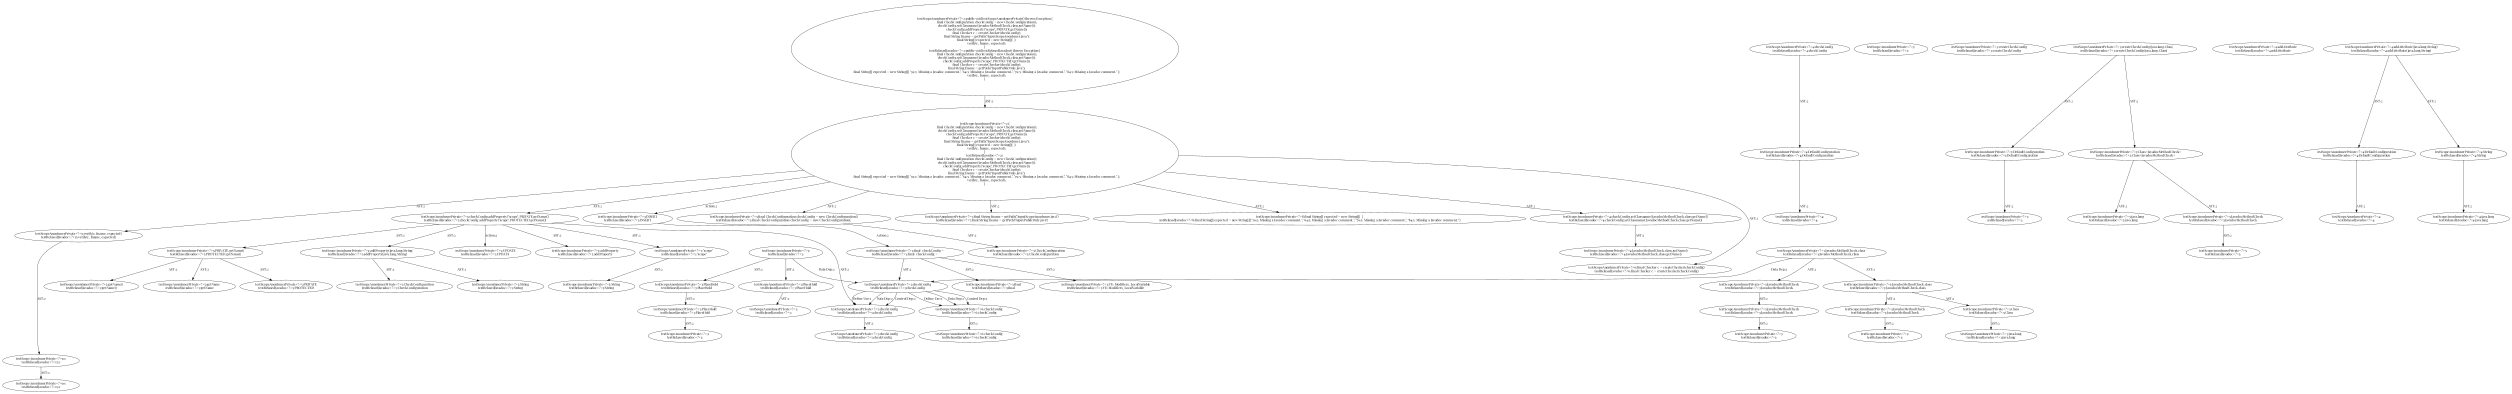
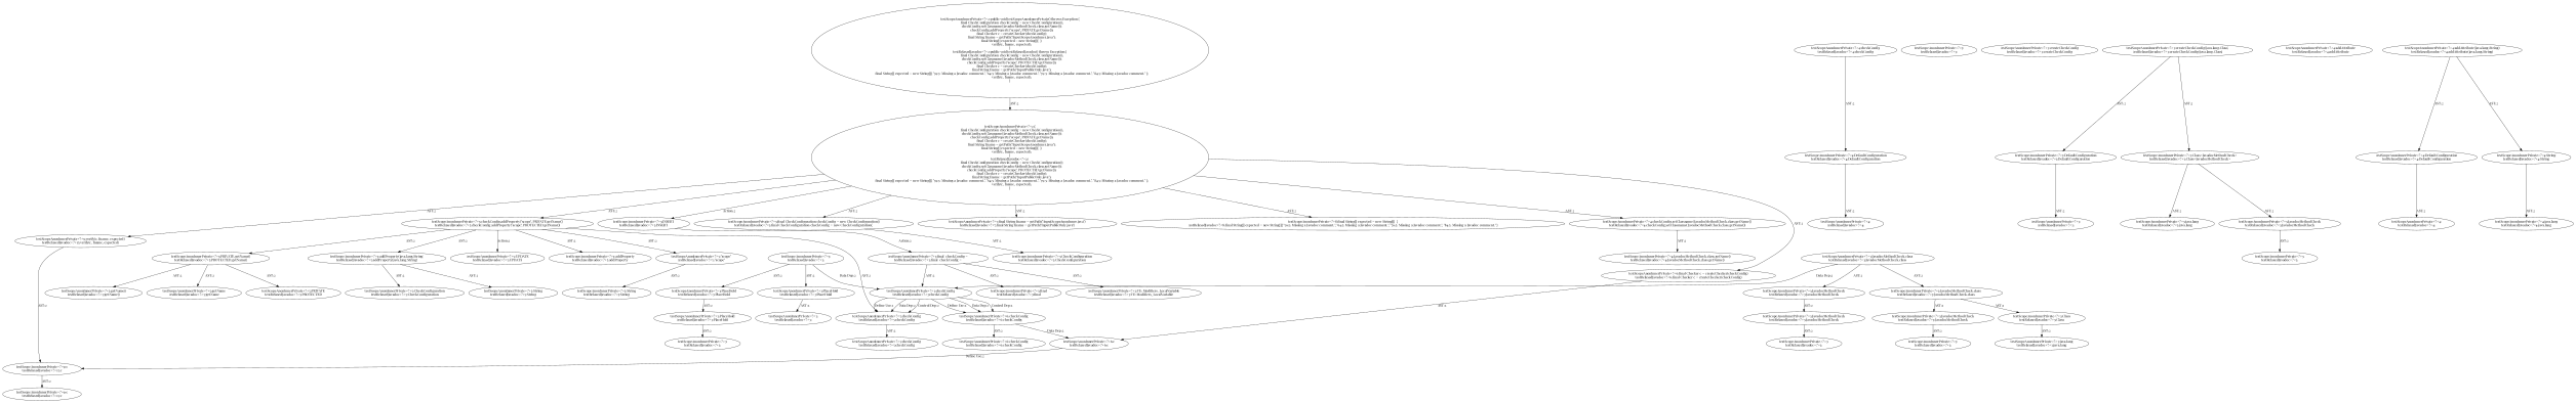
  digraph {
    fontname="Playfair Display"
    node [shape=ellipse fontname="Playfair Display"]
    edge [fontname="Playfair Display"]
    n1 [label="testScopeAnonInnerPrivate#?#5:UPDATE\ntestRelaxedJavadoc#?#5:UPDATE"]
    n2 [label="testScopeAnonInnerPrivate#?#5:checkConfig.addProperty(\"scope\", PRIVATE.getName())\ntestRelaxedJavadoc#?#5:checkConfig.addProperty(\"scope\", PROTECTED.getName())"]
    n3 [label="testScopeAnonInnerPrivate#?#5:checkConfig\ntestRelaxedJavadoc#?#5:checkConfig"]
    n4 [label="testScopeAnonInnerPrivate#?#5:addProperty\ntestRelaxedJavadoc#?#5:addProperty"]
    n5 [label="testScopeAnonInnerPrivate#?#5:addProperty(java.lang.String)\ntestRelaxedJavadoc#?#5:addProperty(java.lang.String)"]
    n6 [label="testScopeAnonInnerPrivate#?#5:\"scope\"\ntestRelaxedJavadoc#?#5:\"scope\""]
    n7 [label="testScopeAnonInnerPrivate#?#5:PRIVATE.getName()\ntestRelaxedJavadoc#?#5:PROTECTED.getName()"]
    n8 [label="testScopeAnonInnerPrivate#?#2:\{\n    final CheckConfiguration checkConfig = new CheckConfiguration();\n    checkConfig.setClassname(JavadocMethodCheck.class.getName());\n    checkConfig.addProperty(\"scope\", PRIVATE.getName());\n    final Checker c = createChecker(checkConfig);\n    final String fname = getPath(\"InputScopeAnonInner.java\");\n    final String[] expected = new String[]\{  \};\n    verify(c, fname, expected);\n\}\ntestRelaxedJavadoc#?#2:\{\n    final CheckConfiguration checkConfig = new CheckConfiguration();\n    checkConfig.setClassname(JavadocMethodCheck.class.getName());\n    checkConfig.addProperty(\"scope\", PROTECTED.getName());\n    final Checker c = createChecker(checkConfig);\n    final String fname = getPath(\"InputPublicOnly.java\");\n    final String[] expected = new String[]\{ \"59:5: Missing a Javadoc comment.\", \"64:5: Missing a Javadoc comment.\", \"79:5: Missing a Javadoc comment.\", \"84:5: Missing a Javadoc comment.\" \};\n    verify(c, fname, expected);\n\}"]
    n9 [label="testScopeAnonInnerPrivate#?#3:final CheckConfiguration checkConfig = new CheckConfiguration()\ntestRelaxedJavadoc#?#3:final CheckConfiguration checkConfig = new CheckConfiguration()"]
    n10 [label="testScopeAnonInnerPrivate#?#4:checkConfig.setClassname(JavadocMethodCheck.class.getName())\ntestRelaxedJavadoc#?#4:checkConfig.setClassname(JavadocMethodCheck.class.getName())"]
    n11 [label="testScopeAnonInnerPrivate#?#6:final Checker c = createChecker(checkConfig)\ntestRelaxedJavadoc#?#6:final Checker c = createChecker(checkConfig)"]
    n12 [label="testScopeAnonInnerPrivate#?#7:final String fname = getPath(\"InputScopeAnonInner.java\")\ntestRelaxedJavadoc#?#7:final String fname = getPath(\"InputPublicOnly.java\")"]
    n13 [label="testScopeAnonInnerPrivate#?#8:final String[] expected = new String[]\{  \}\ntestRelaxedJavadoc#?#8:final String[] expected = new String[]\{ \"59:5: Missing a Javadoc comment.\", \"64:5: Missing a Javadoc comment.\", \"79:5: Missing a Javadoc comment.\", \"84:5: Missing a Javadoc comment.\" \}"]
    n14 [label="testScopeAnonInnerPrivate#?#9:verify(c, fname, expected)\ntestRelaxedJavadoc#?#15:verify(c, fname, expected)"]
    n15 [label="testScopeAnonInnerPrivate#?#3:INSERT\ntestRelaxedJavadoc#?#3:INSERT"]
    n16 [label="testScopeAnonInnerPrivate#?#2:public void testScopeAnonInnerPrivate() throws Exception \{\n    final CheckConfiguration checkConfig = new CheckConfiguration();\n    checkConfig.setClassname(JavadocMethodCheck.class.getName());\n    checkConfig.addProperty(\"scope\", PRIVATE.getName());\n    final Checker c = createChecker(checkConfig);\n    final String fname = getPath(\"InputScopeAnonInner.java\");\n    final String[] expected = new String[]\{  \};\n    verify(c, fname, expected);\n\}\ntestRelaxedJavadoc#?#2:public void testRelaxedJavadoc() throws Exception \{\n    final CheckConfiguration checkConfig = new CheckConfiguration();\n    checkConfig.setClassname(JavadocMethodCheck.class.getName());\n    checkConfig.addProperty(\"scope\", PROTECTED.getName());\n    final Checker c = createChecker(checkConfig);\n    final String fname = getPath(\"InputPublicOnly.java\");\n    final String[] expected = new String[]\{ \"59:5: Missing a Javadoc comment.\", \"64:5: Missing a Javadoc comment.\", \"79:5: Missing a Javadoc comment.\", \"84:5: Missing a Javadoc comment.\" \};\n    verify(c, fname, expected);\n\}"]
    n17 [label="testScopeAnonInnerPrivate#?#3:CheckConfiguration\ntestRelaxedJavadoc#?#3:CheckConfiguration"]
    n18 [label="testScopeAnonInnerPrivate#?#4:JavadocMethodCheck.class.getName()\ntestRelaxedJavadoc#?#4:JavadocMethodCheck.class.getName()"]
+   n19 [label="testScopeAnonInnerPrivate#?#6:c\ntestRelaxedJavadoc#?#6:c"]
    n20 [label="testScopeAnonInnerPrivate#?#9:c\ntestRelaxedJavadoc#?#15:c"]
    n21 [label="testScopeAnonInnerPrivate#?#3:final  checkConfig = \ntestRelaxedJavadoc#?#3:final  checkConfig = "]
    n22 [label="testScopeAnonInnerPrivate#?#3:checkConfig\ntestRelaxedJavadoc#?#3:checkConfig"]
    n23 [label="testScopeAnonInnerPrivate#?#3:final\ntestRelaxedJavadoc#?#3:final"]
    n24 [label="testScopeAnonInnerPrivate#?#3:VE: Modifiers_LocalVariable\ntestRelaxedJavadoc#?#3:VE: Modifiers_LocalVariable"]
    n25 [label="testScopeAnonInnerPrivate#?#6:checkConfig\ntestRelaxedJavadoc#?#6:checkConfig"]
    n26 [label="testScopeAnonInnerPrivate#?#5:checkConfig\ntestRelaxedJavadoc#?#5:checkConfig"]
    n27 [label="testScopeAnonInnerPrivate#?#4:checkConfig\ntestRelaxedJavadoc#?#4:checkConfig"]
    n28 [label="testScopeAnonInnerPrivate#?#4:DefaultConfiguration\ntestRelaxedJavadoc#?#4:DefaultConfiguration"]
    n29 [label="testScopeAnonInnerPrivate#?#4:\ntestRelaxedJavadoc#?#4:"]
    n30 [label="testScopeAnonInnerPrivate#?#6:checkConfig\ntestRelaxedJavadoc#?#6:checkConfig"]
    n31 [label="testScopeAnonInnerPrivate#?#9:c\ntestRelaxedJavadoc#?#15:c"]
    n32 [label="testScopeAnonInnerPrivate#?#3:\ntestRelaxedJavadoc#?#3:"]
    n33 [label="testScopeAnonInnerPrivate#?#3:createCheckConfig\ntestRelaxedJavadoc#?#3:createCheckConfig"]
    n34 [label="testScopeAnonInnerPrivate#?#3:\ntestRelaxedJavadoc#?#3:"]
    n35 [label="testScopeAnonInnerPrivate#?#3:PlaceHold\ntestRelaxedJavadoc#?#3:PlaceHold"]
    n36 [label="testScopeAnonInnerPrivate#?#3:PlaceHold\ntestRelaxedJavadoc#?#3:PlaceHold"]
    n37 [label="testScopeAnonInnerPrivate#?#3:\ntestRelaxedJavadoc#?#3:"]
    n38 [label="testScopeAnonInnerPrivate#?#3:PlaceHold\ntestRelaxedJavadoc#?#3:PlaceHold"]
    n39 [label="testScopeAnonInnerPrivate#?#3:\ntestRelaxedJavadoc#?#3:"]
    n40 [label="testScopeAnonInnerPrivate#?#3:createCheckConfig(java.lang.Class)\ntestRelaxedJavadoc#?#3:createCheckConfig(java.lang.Class)"]
    n41 [label="testScopeAnonInnerPrivate#?#3:DefaultConfiguration\ntestRelaxedJavadoc#?#3:DefaultConfiguration"]
    n42 [label="testScopeAnonInnerPrivate#?#3:Class<JavadocMethodCheck>\ntestRelaxedJavadoc#?#3:Class<JavadocMethodCheck>"]
    n43 [label="testScopeAnonInnerPrivate#?#3:\ntestRelaxedJavadoc#?#3:"]
    n44 [label="testScopeAnonInnerPrivate#?#3:java.lang\ntestRelaxedJavadoc#?#3:java.lang"]
    n45 [label="testScopeAnonInnerPrivate#?#3:JavadocMethodCheck\ntestRelaxedJavadoc#?#3:JavadocMethodCheck"]
    n46 [label="testScopeAnonInnerPrivate#?#3:\ntestRelaxedJavadoc#?#3:"]
    n47 [label="testScopeAnonInnerPrivate#?#3:JavadocMethodCheck.class\ntestRelaxedJavadoc#?#3:JavadocMethodCheck.class"]
    n48 [label="testScopeAnonInnerPrivate#?#3:JavadocMethodCheck\ntestRelaxedJavadoc#?#3:JavadocMethodCheck"]
    n49 [label="testScopeAnonInnerPrivate#?#3:JavadocMethodCheck.class\ntestRelaxedJavadoc#?#3:JavadocMethodCheck.class"]
    n50 [label="testScopeAnonInnerPrivate#?#3:JavadocMethodCheck\ntestRelaxedJavadoc#?#3:JavadocMethodCheck"]
    n51 [label="testScopeAnonInnerPrivate#?#3:\ntestRelaxedJavadoc#?#3:"]
    n52 [label="testScopeAnonInnerPrivate#?#3:JavadocMethodCheck\ntestRelaxedJavadoc#?#3:JavadocMethodCheck"]
    n53 [label="testScopeAnonInnerPrivate#?#3:Class\ntestRelaxedJavadoc#?#3:Class"]
    n54 [label="testScopeAnonInnerPrivate#?#3:\ntestRelaxedJavadoc#?#3:"]
    n55 [label="testScopeAnonInnerPrivate#?#3:java.lang\ntestRelaxedJavadoc#?#3:java.lang"]
    n56 [label="testScopeAnonInnerPrivate#?#5:CheckConfiguration\ntestRelaxedJavadoc#?#5:CheckConfiguration"]
    n57 [label="testScopeAnonInnerPrivate#?#5:String\ntestRelaxedJavadoc#?#5:String"]
    n58 [label="testScopeAnonInnerPrivate#?#5:String\ntestRelaxedJavadoc#?#5:String"]
    n59 [label="testScopeAnonInnerPrivate#?#5:getName\ntestRelaxedJavadoc#?#5:getName"]
    n60 [label="testScopeAnonInnerPrivate#?#5:PRIVATE\ntestRelaxedJavadoc#?#5:PROTECTED"]
    n61 [label="testScopeAnonInnerPrivate#?#5:getName()\ntestRelaxedJavadoc#?#5:getName()"]
    n62 [label="testScopeAnonInnerPrivate#?#4:addAttribute\ntestRelaxedJavadoc#?#4:addAttribute"]
    n63 [label="testScopeAnonInnerPrivate#?#4:addAttribute(java.lang.String)\ntestRelaxedJavadoc#?#4:addAttribute(java.lang.String)"]
    n64 [label="testScopeAnonInnerPrivate#?#4:DefaultConfiguration\ntestRelaxedJavadoc#?#4:DefaultConfiguration"]
    n65 [label="testScopeAnonInnerPrivate#?#4:String\ntestRelaxedJavadoc#?#4:String"]
    n66 [label="testScopeAnonInnerPrivate#?#4:\ntestRelaxedJavadoc#?#4:"]
    n67 [label="testScopeAnonInnerPrivate#?#4:java.lang\ntestRelaxedJavadoc#?#4:java.lang"]
    n2 -> n1 [label="Action:2"]
    n2 -> n3 [label="AST:2"]
    n2 -> n4 [label="AST:2"]
    n2 -> n5 [label="AST:2"]
    n2 -> n6 [label="AST:2"]
    n2 -> n7 [label="AST:2"]
    n3 -> n26 [label="AST:2"]
    n5 -> n56 [label="AST:2"]
    n5 -> n57 [label="AST:2"]
    n6 -> n58 [label="AST:2"]
    n7 -> n59 [label="AST:2"]
    n7 -> n60 [label="AST:2"]
    n7 -> n61 [label="AST:2"]
    n8 -> n2 [label="AST:2"]
    n8 -> n9 [label="AST:2"]
    n8 -> n10 [label="AST:2"]
    n8 -> n11 [label="AST:2"]
    n8 -> n12 [label="AST:2"]
    n8 -> n13 [label="AST:2"]
    n8 -> n14 [label="AST:2"]
    n8 -> n15 [label="Action:2"]
    n9 -> n17 [label="AST:2"]
    n10 -> n18 [label="AST:2"]
+   n11 -> n19 [label="AST:2"]
    n14 -> n20 [label="AST:2"]
    n15 -> n21 [label="Action:2"]
    n16 -> n8 [label="AST:2"]
+   n19 -> n20 [label="Define Use:2"]
    n20 -> n31 [label="AST:2"]
    n21 -> n22 [label="AST:2"]
    n21 -> n23 [label="AST:2"]
    n21 -> n24 [label="AST:2"]
    n22 -> n3 [label="Define Use:2"]
    n22 -> n3 [label="Data Dep:2"]
    n22 -> n3 [label="Control Dep:2"]
    n22 -> n25 [label="Define Use:2"]
    n22 -> n25 [label="Data Dep:2"]
    n22 -> n25 [label="Control Dep:2"]
+   n25 -> n19 [label="Data Dep:2"]
    n25 -> n30 [label="AST:2"]
    n27 -> n28 [label="AST:2"]
    n28 -> n29 [label="AST:2"]
    n34 -> n22 [label="Data Dep:2"]
    n34 -> n35 [label="AST:2"]
    n34 -> n36 [label="AST:2"]
    n35 -> n37 [label="AST:2"]
    n36 -> n38 [label="AST:2"]
    n38 -> n39 [label="AST:2"]
    n40 -> n41 [label="AST:2"]
    n40 -> n42 [label="AST:2"]
    n41 -> n43 [label="AST:2"]
    n42 -> n44 [label="AST:2"]
    n42 -> n45 [label="AST:2"]
    n45 -> n46 [label="AST:2"]
    n47 -> n22 [label="Data Dep:2"]
    n47 -> n48 [label="AST:2"]
    n47 -> n49 [label="AST:2"]
    n48 -> n50 [label="AST:2"]
    n49 -> n52 [label="AST:2"]
    n49 -> n53 [label="AST:2"]
    n50 -> n51 [label="AST:2"]
    n52 -> n54 [label="AST:2"]
    n53 -> n55 [label="AST:2"]
    n63 -> n64 [label="AST:2"]
    n63 -> n65 [label="AST:2"]
    n64 -> n66 [label="AST:2"]
    n65 -> n67 [label="AST:2"]
  }
